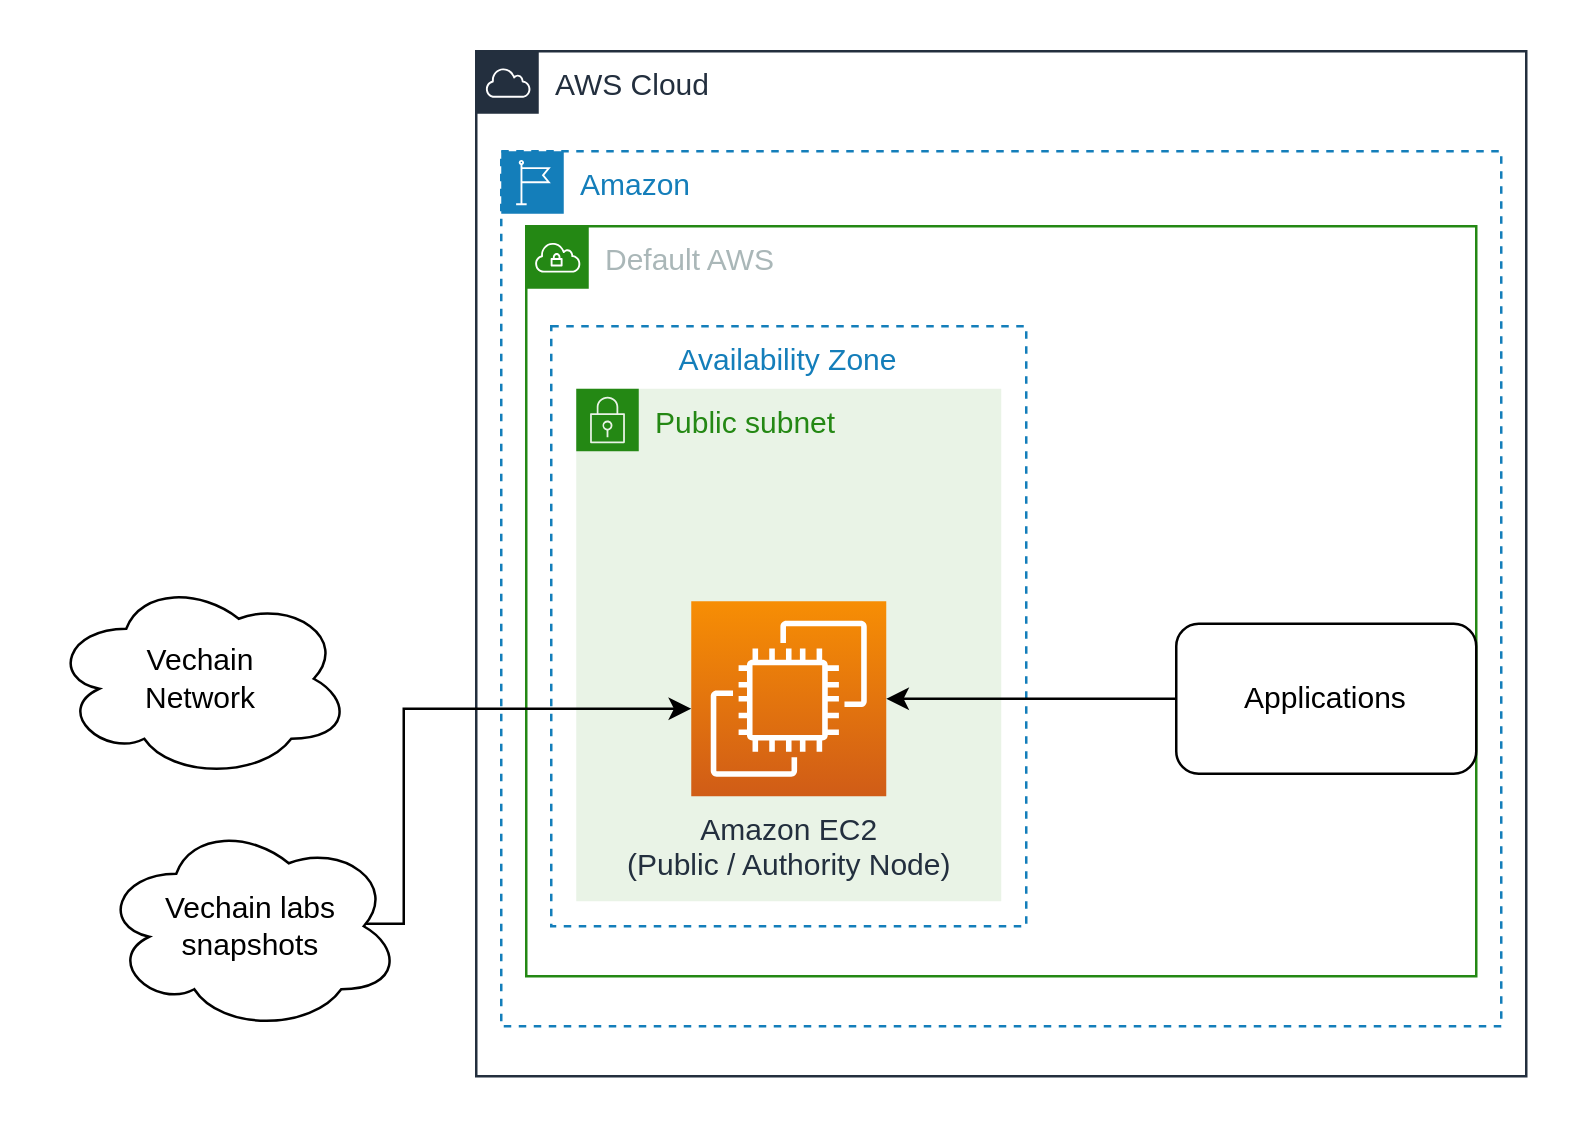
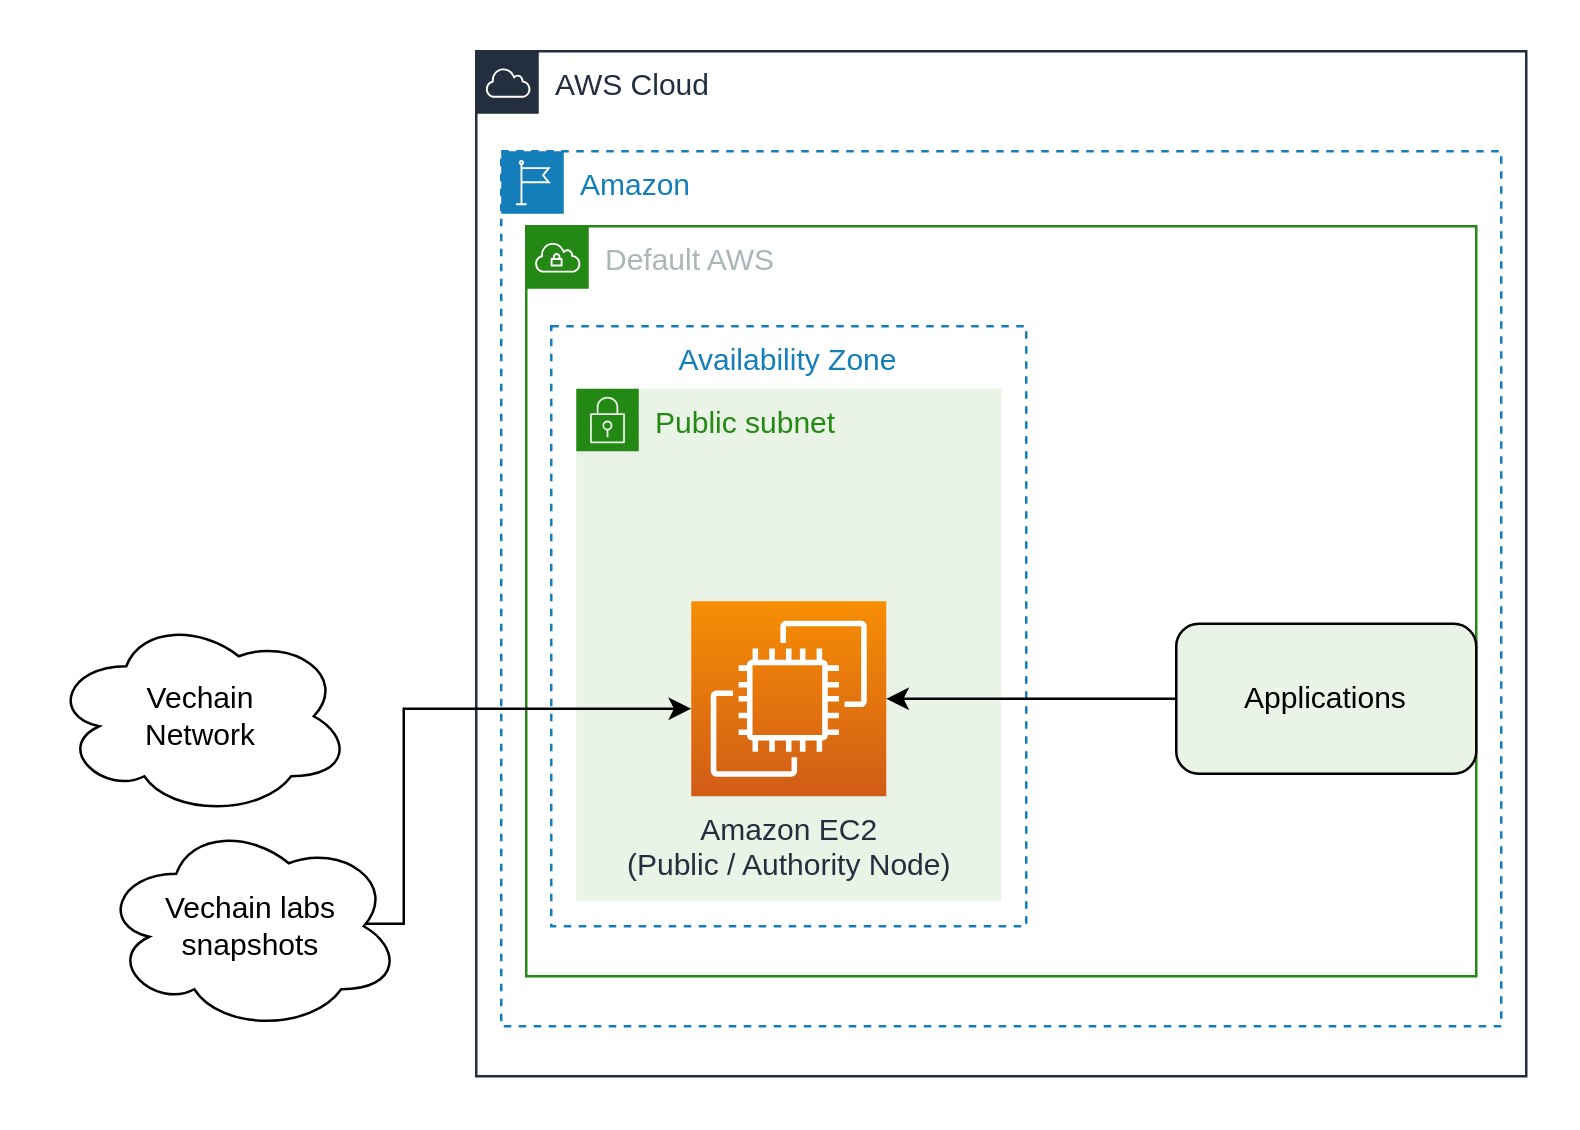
  <mxCell id="0" />
  <mxCell id="1" parent="0" />
  <mxCell id="2" value="AWS Cloud" style="points=[[0,0],[0.25,0],[0.5,0],[0.75,0],[1,0],[1,0.25],[1,0.5],[1,0.75],[1,1],[0.75,1],[0.5,1],[0.25,1],[0,1],[0,0.75],[0,0.5],[0,0.25]];outlineConnect=0;gradientColor=none;html=1;whiteSpace=wrap;fontSize=12;fontStyle=0;container=1;pointerEvents=0;collapsible=0;recursiveResize=0;shape=mxgraph.aws4.group;grIcon=mxgraph.aws4.group_aws_cloud;strokeColor=#232F3E;fillColor=none;verticalAlign=top;align=left;spacingLeft=30;fontColor=#232F3E;dashed=0;" parent="1" vertex="1"><mxGeometry x="190" y="20" width="420" height="410" as="geometry" /></mxCell>
  <mxCell id="3" value="Amazon" style="points=[[0,0],[0.25,0],[0.5,0],[0.75,0],[1,0],[1,0.25],[1,0.5],[1,0.75],[1,1],[0.75,1],[0.5,1],[0.25,1],[0,1],[0,0.75],[0,0.5],[0,0.25]];outlineConnect=0;gradientColor=none;html=1;whiteSpace=wrap;fontSize=12;fontStyle=0;container=1;pointerEvents=0;collapsible=0;recursiveResize=0;shape=mxgraph.aws4.group;grIcon=mxgraph.aws4.group_region;strokeColor=#147EBA;fillColor=none;verticalAlign=top;align=left;spacingLeft=30;fontColor=#147EBA;dashed=1;" parent="2" vertex="1"><mxGeometry x="10" y="40" width="400" height="350" as="geometry" /></mxCell>
  <mxCell id="4" value="Default AWS" style="points=[[0,0],[0.25,0],[0.5,0],[0.75,0],[1,0],[1,0.25],[1,0.5],[1,0.75],[1,1],[0.75,1],[0.5,1],[0.25,1],[0,1],[0,0.75],[0,0.5],[0,0.25]];outlineConnect=0;gradientColor=none;html=1;whiteSpace=wrap;fontSize=12;fontStyle=0;container=1;pointerEvents=0;collapsible=0;recursiveResize=0;shape=mxgraph.aws4.group;grIcon=mxgraph.aws4.group_vpc;strokeColor=#248814;fillColor=none;verticalAlign=top;align=left;spacingLeft=30;fontColor=#AAB7B8;dashed=0;" parent="3" vertex="1"><mxGeometry x="10" y="30" width="380" height="300" as="geometry" /></mxCell>
  <mxCell id="5" value="Availability Zone" style="fillColor=none;strokeColor=#147EBA;dashed=1;verticalAlign=top;fontStyle=0;fontColor=#147EBA;" parent="4" vertex="1"><mxGeometry x="10" y="40" width="190" height="240" as="geometry" /></mxCell>
  <mxCell id="6" value="Public subnet" style="points=[[0,0],[0.25,0],[0.5,0],[0.75,0],[1,0],[1,0.25],[1,0.5],[1,0.75],[1,1],[0.75,1],[0.5,1],[0.25,1],[0,1],[0,0.75],[0,0.5],[0,0.25]];outlineConnect=0;gradientColor=none;html=1;whiteSpace=wrap;fontSize=12;fontStyle=0;container=0;pointerEvents=0;collapsible=0;recursiveResize=0;shape=mxgraph.aws4.group;grIcon=mxgraph.aws4.group_security_group;grStroke=0;strokeColor=#248814;fillColor=#E9F3E6;verticalAlign=top;align=left;spacingLeft=30;fontColor=#248814;dashed=0;" parent="4" vertex="1"><mxGeometry x="20" y="65" width="170" height="205" as="geometry" /></mxCell>
  <mxCell id="7" value="Amazon EC2&lt;br&gt;(Public / Authority Node)" style="sketch=0;points=[[0,0,0],[0.25,0,0],[0.5,0,0],[0.75,0,0],[1,0,0],[0,1,0],[0.25,1,0],[0.5,1,0],[0.75,1,0],[1,1,0],[0,0.25,0],[0,0.5,0],[0,0.75,0],[1,0.25,0],[1,0.5,0],[1,0.75,0]];outlineConnect=0;fontColor=#232F3E;gradientColor=#F78E04;gradientDirection=north;fillColor=#D05C17;strokeColor=#ffffff;dashed=0;verticalLabelPosition=bottom;verticalAlign=top;align=center;html=1;fontSize=12;fontStyle=0;aspect=fixed;shape=mxgraph.aws4.resourceIcon;resIcon=mxgraph.aws4.ec2;" parent="4" vertex="1"><mxGeometry x="66" y="150" width="78" height="78" as="geometry" /></mxCell>
- <mxCell id="8" value="Applications" style="rounded=1;whiteSpace=wrap;html=1;" parent="4" vertex="1"><mxGeometry x="260" y="159" width="120" height="60" as="geometry" /></mxCell>
+ <mxCell id="8" value="Applications" style="rounded=1;whiteSpace=wrap;html=1;fillColor=#e9f3e6;" parent="4" vertex="1"><mxGeometry x="260" y="159" width="120" height="60" as="geometry" /></mxCell>
  <mxCell id="9" style="edgeStyle=orthogonalEdgeStyle;rounded=0;orthogonalLoop=1;jettySize=auto;html=1;exitX=0;exitY=0.5;exitDx=0;exitDy=0;fontSize=18;fontColor=#FFFFFF;entryX=1;entryY=0.5;entryDx=0;entryDy=0;entryPerimeter=0;" parent="4" source="8" target="7" edge="1"><mxGeometry relative="1" as="geometry"><Array as="points"><mxPoint x="240" y="189" /><mxPoint x="240" y="189" /></Array><mxPoint x="388" y="189" as="targetPoint" /></mxGeometry></mxCell>
- <mxCell id="10" value="Vechain&lt;br&gt;Network" style="ellipse;shape=cloud;whiteSpace=wrap;html=1;" parent="1" vertex="1"><mxGeometry x="20" y="231" width="120" height="80" as="geometry" /></mxCell>
+ <mxCell id="10" value="Vechain&lt;br&gt;Network" style="ellipse;shape=cloud;whiteSpace=wrap;html=1;" parent="1" vertex="1"><mxGeometry x="20" y="246" width="120" height="80" as="geometry" /></mxCell>
  <mxCell id="11" style="edgeStyle=orthogonalEdgeStyle;rounded=0;orthogonalLoop=1;jettySize=auto;html=1;exitX=0.875;exitY=0.5;exitDx=0;exitDy=0;exitPerimeter=0;" edge="1" parent="1"><mxGeometry relative="1" as="geometry"><mxPoint x="276" y="283" as="targetPoint" /><mxPoint x="145" y="369" as="sourcePoint" /><Array as="points"><mxPoint x="161" y="369" /><mxPoint x="161" y="283" /></Array></mxGeometry></mxCell>
  <mxCell id="12" value="Vechain labs snapshots" style="ellipse;shape=cloud;whiteSpace=wrap;html=1;" vertex="1" parent="1"><mxGeometry x="40" y="328" width="120" height="84" as="geometry" /></mxCell>
